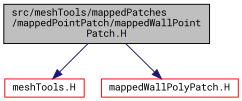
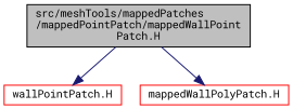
  digraph {
    fontname="Roboto Mono"
    node [color=red fontname="Roboto Mono" fontsize=10 shape=record]
    edge [color=midnightblue fontname="Roboto Mono" fontsize=10 labelfontname=FreeSans labelfontsize=10 style=solid]
    n1 [color=black fillcolor=grey75 fontcolor=black height=0.2 label="src/meshTools/mappedPatches\l/mappedPointPatch/mappedWallPoint\lPatch.H" style=filled width=0.4]
-   n2 [height=0.2 label="meshTools.H" width=0.4]
+   n2 [height=0.2 label="wallPointPatch.H" width=0.4]
    n3 [height=0.2 label="mappedWallPolyPatch.H" width=0.4]
    n1 -> n2
    n1 -> n3
  }
